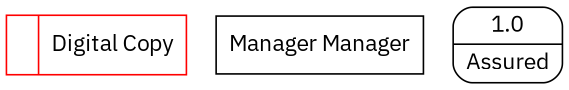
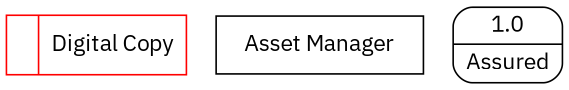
  digraph {
    fontname="IBM Plex Sans"
    node [fontname="IBM Plex Sans"]
    n1 [color=red label="<f0>  |<f1> Digital Copy " shape=record]
-   n2 [label="Manager Manager" shape=box]
+   n2 [label="Asset Manager" shape=box]
    n3 [label="{<f0> 1.0|<f1> Assured }" shape=Mrecord]
  }
